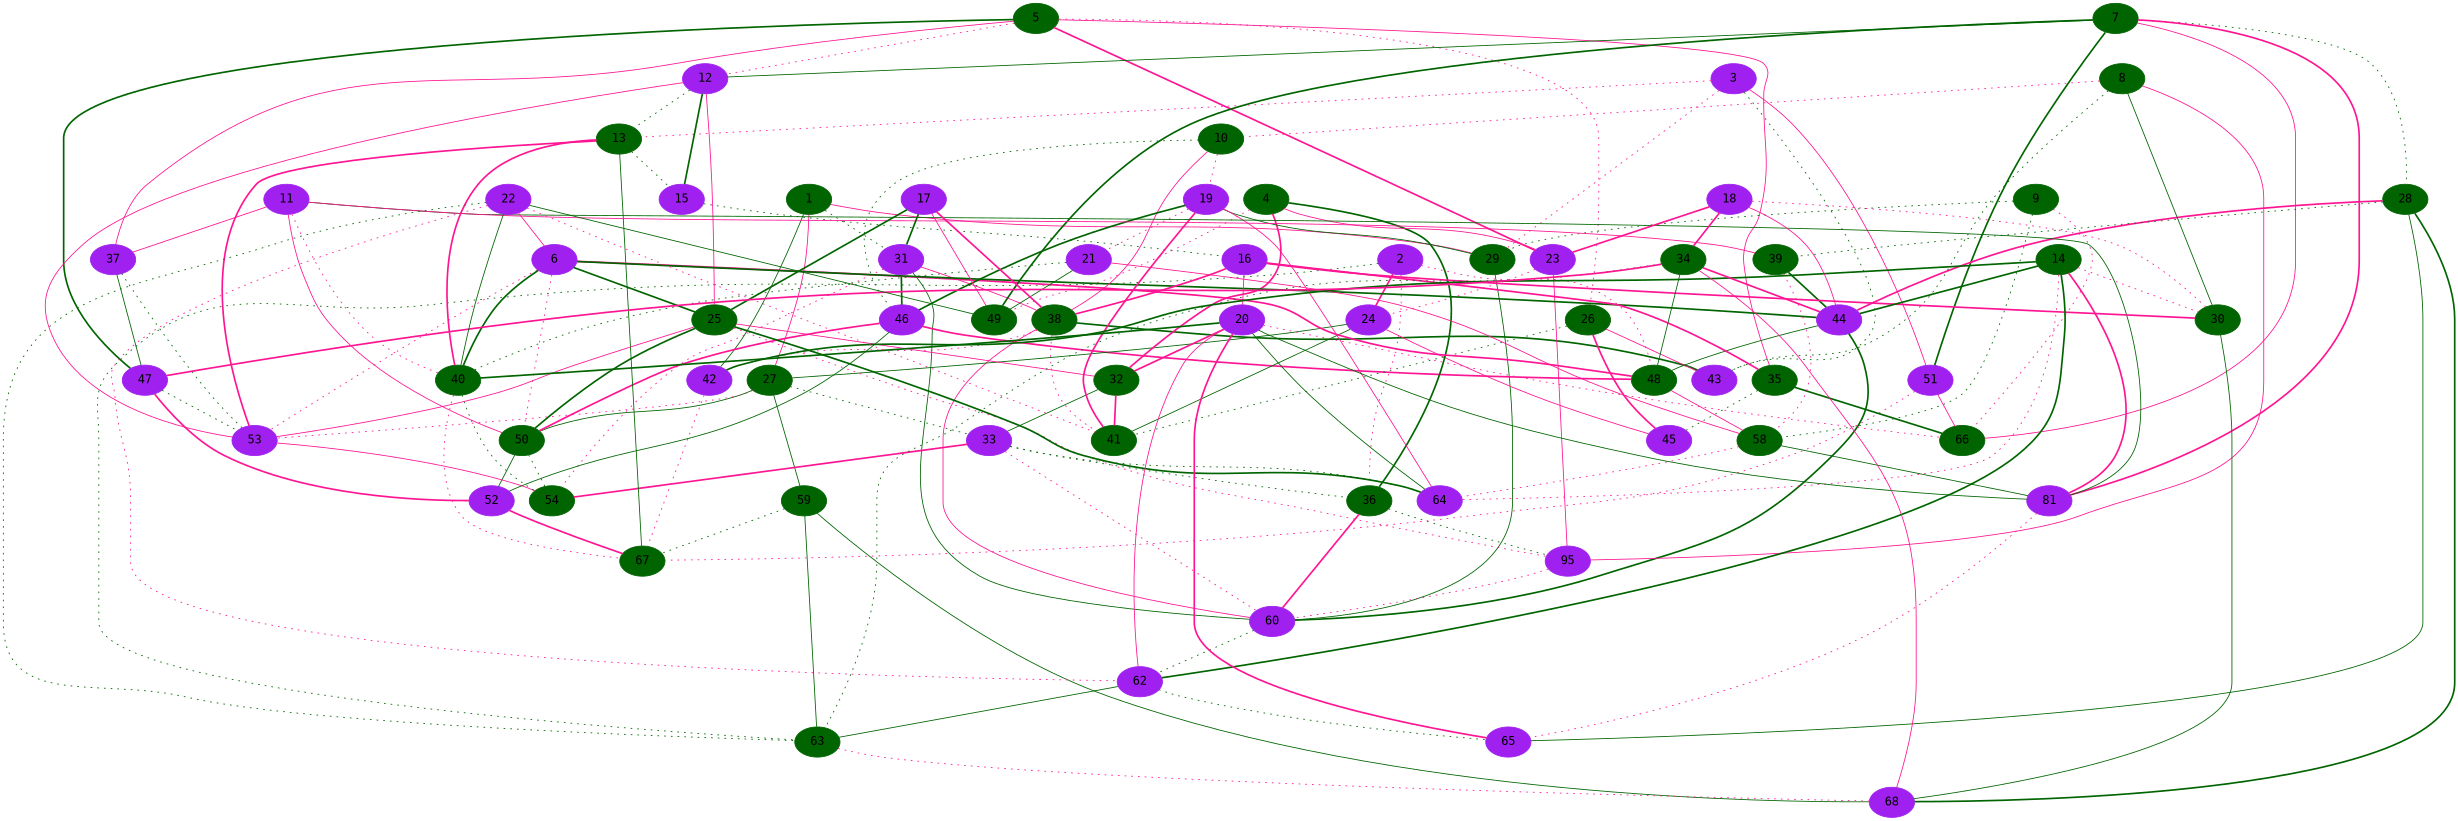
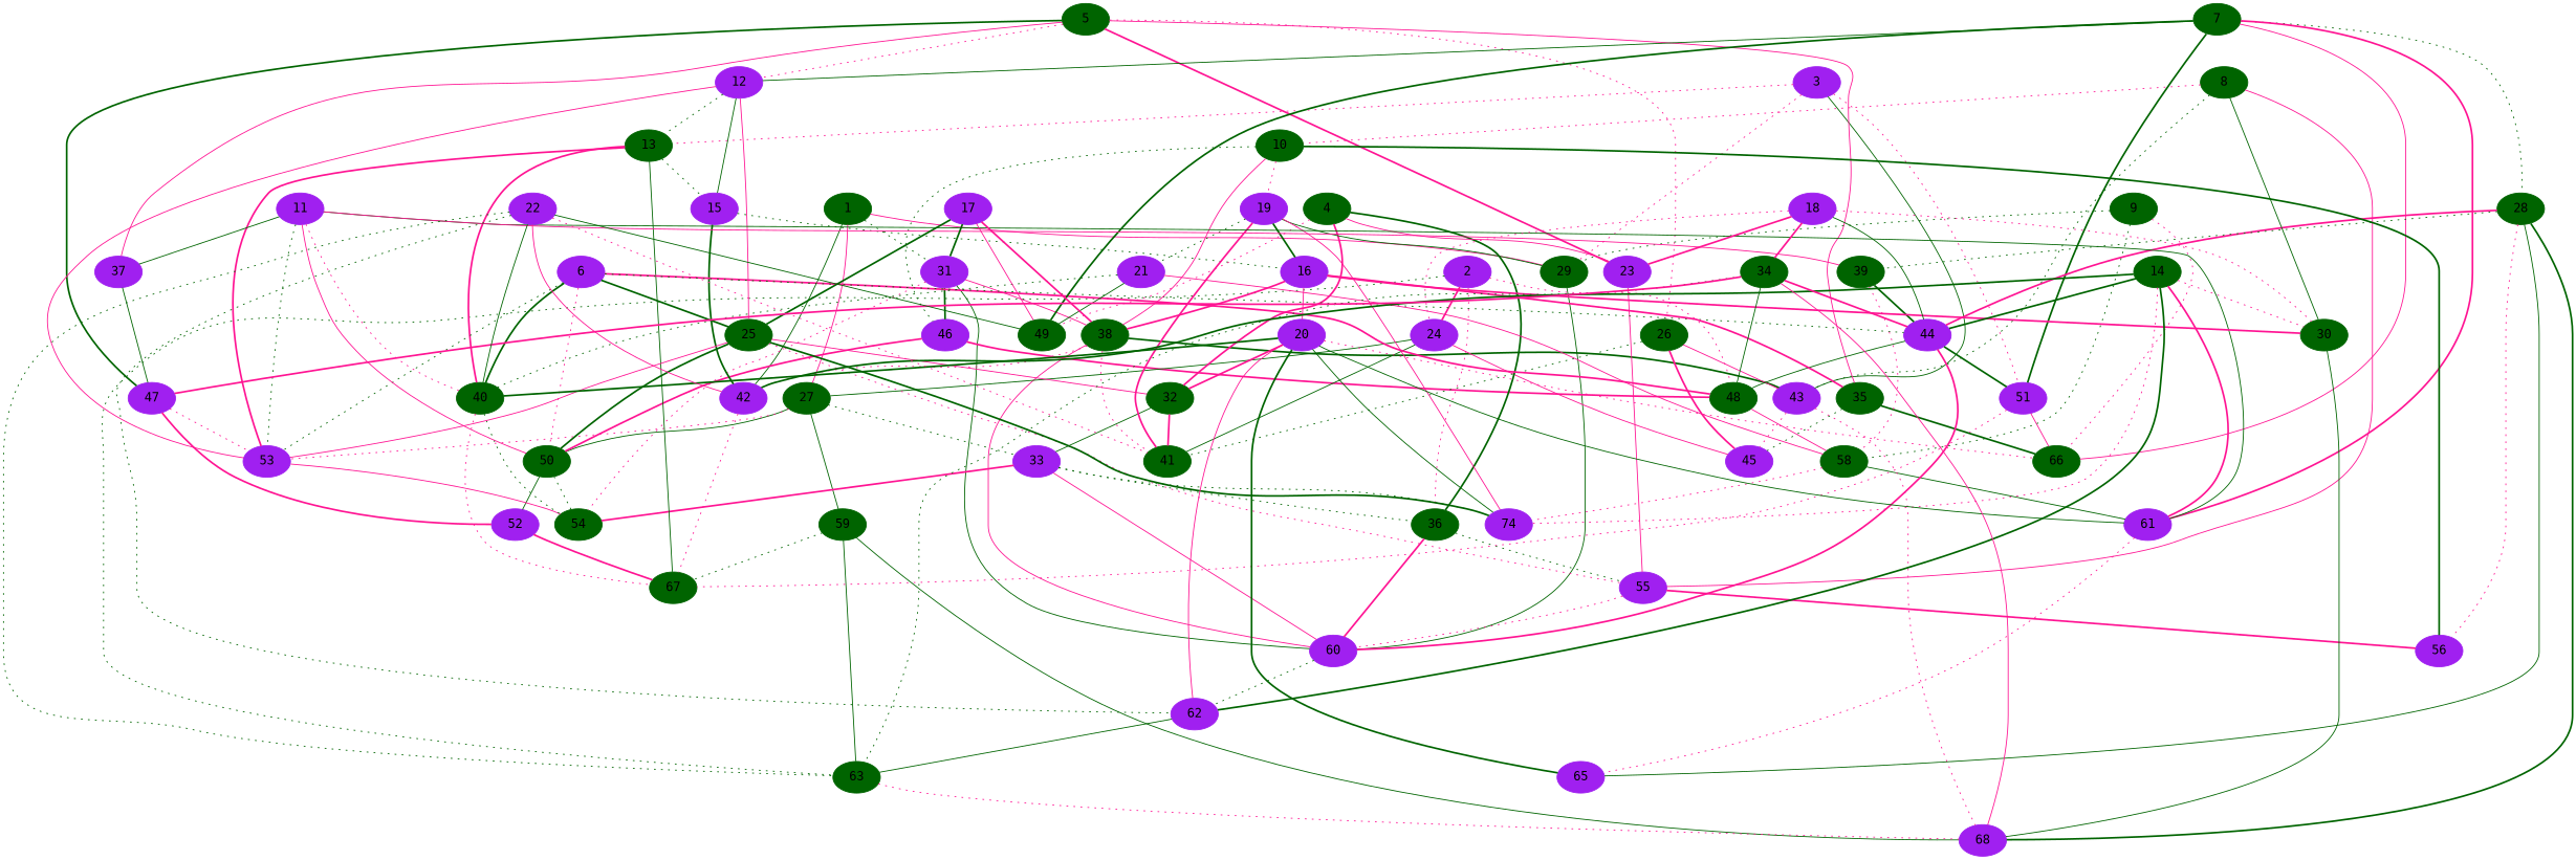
  graph {
    fontname="DejaVu Sans Mono"
    node [color=purple fontname="DejaVu Sans Mono" style=filled]
    edge [color=deeppink fontname="DejaVu Sans Mono" style=dotted weight=1.0]
    1 [color=darkgreen]
    27 [color=darkgreen]
    29 [color=darkgreen]
    31
    42
    50 [color=darkgreen]
    53
    33
    59 [color=darkgreen]
    60
    38 [color=darkgreen]
    46
    54 [color=darkgreen]
    67 [color=darkgreen]
    2
    24
    36 [color=darkgreen]
    48 [color=darkgreen]
    63 [color=darkgreen]
    41 [color=darkgreen]
    45
-   55 [label=95]
+   55
    58 [color=darkgreen]
    68
    3
    13 [color=darkgreen]
    43
    51
    40 [color=darkgreen]
    15
    66 [color=darkgreen]
    4 [color=darkgreen]
    23
    32 [color=darkgreen]
    49 [color=darkgreen]
    5 [color=darkgreen]
    12
    26 [color=darkgreen]
    35 [color=darkgreen]
    37
    47
    25 [color=darkgreen]
    52
    6
    44
-   64
+   64 [label=74]
    7 [color=darkgreen]
    28 [color=darkgreen]
-   61 [label=81]
+   61
+   56
    39 [color=darkgreen]
    65
    8 [color=darkgreen]
    10 [color=darkgreen]
    30 [color=darkgreen]
    19
    9 [color=darkgreen]
    21
    11
    16
    14 [color=darkgreen]
    62
    20
    17
    18
    34 [color=darkgreen]
    22
    1 -- 27 [style=solid]
    1 -- 29 [style=solid]
    1 -- 31 [color=darkgreen]
    1 -- 42 [color=darkgreen style=solid]
    27 -- 50 [color=darkgreen style=solid]
    27 -- 53
    27 -- 33 [color=darkgreen]
    27 -- 59 [color=darkgreen style=solid]
    29 -- 60 [color=darkgreen style=solid]
    31 -- 60 [color=darkgreen style=solid]
    31 -- 38 [style=solid]
    31 -- 46 [color=darkgreen style=bold]
    31 -- 54
    42 -- 67
    50 -- 54 [color=darkgreen weight=2.0]
    50 -- 52 [color=darkgreen style=solid weight=2.0]
    53 -- 54 [style=solid]
-   33 -- 60
+   33 -- 60 [style=solid]
    33 -- 54 [style=bold]
    33 -- 36 [color=darkgreen]
    33 -- 64 [color=darkgreen]
    59 -- 67 [color=darkgreen]
    59 -- 63 [color=darkgreen style=solid]
    59 -- 68 [color=darkgreen style=solid]
    60 -- 62 [color=darkgreen]
    38 -- 42
    38 -- 60 [style=solid]
    38 -- 41
    38 -- 43 [color=darkgreen style=bold]
    46 -- 50 [style=bold]
    46 -- 48 [style=bold]
-   46 -- 52 [color=darkgreen style=solid]
    2 -- 24 [style=bold]
    2 -- 36
    2 -- 48
    2 -- 63 [color=darkgreen]
    24 -- 27 [color=darkgreen style=solid]
    24 -- 41 [color=darkgreen style=solid]
    24 -- 45 [style=solid weight=2.0]
    36 -- 60 [style=bold]
    36 -- 55 [color=darkgreen]
    48 -- 58 [style=solid]
    63 -- 68
    55 -- 60
+   55 -- 56 [style=bold]
    58 -- 64
    58 -- 61 [color=darkgreen style=solid]
    3 -- 29
    3 -- 13
-   3 -- 43 [color=darkgreen]
-   3 -- 51 [style=solid]
+   3 -- 43 [color=darkgreen style=solid]
+   3 -- 51
    13 -- 53 [style=bold]
    13 -- 67 [color=darkgreen style=solid]
    13 -- 40 [style=bold]
    13 -- 15 [color=darkgreen]
+   43 -- 45
+   43 -- 68
    51 -- 67
    51 -- 66 [style=solid]
    40 -- 54 [color=darkgreen]
    40 -- 67
+   15 -- 42 [color=darkgreen style=bold]
    15 -- 16 [color=darkgreen]
    4 -- 36 [color=darkgreen style=bold weight=2.0]
    4 -- 23 [style=solid]
    4 -- 32 [style=bold]
    4 -- 49 [weight=2.0]
    23 -- 55 [style=solid]
    32 -- 33 [color=darkgreen style=solid]
    32 -- 41 [style=bold]
    5 -- 23 [style=bold]
    5 -- 12
    5 -- 26
    5 -- 35 [style=solid]
    5 -- 37 [style=solid]
    5 -- 47 [color=darkgreen style=bold]
    12 -- 53 [style=solid]
    12 -- 13 [color=darkgreen]
-   12 -- 15 [color=darkgreen style=bold]
+   12 -- 15 [color=darkgreen style=solid]
    12 -- 25 [style=solid]
    26 -- 41 [color=darkgreen]
    26 -- 45 [style=bold]
    26 -- 43 [style=solid]
    35 -- 45 [color=darkgreen weight=2.0]
    35 -- 66 [color=darkgreen style=bold weight=2.0]
-   37 -- 53 [color=darkgreen]
+   11 -- 53 [color=darkgreen]
    37 -- 47 [color=darkgreen style=solid]
-   47 -- 53 [color=darkgreen]
+   47 -- 53
    47 -- 52 [style=bold weight=2.0]
    25 -- 50 [color=darkgreen style=bold]
    25 -- 53 [style=solid]
    25 -- 55
    25 -- 32 [style=solid]
    25 -- 64 [color=darkgreen style=bold]
    52 -- 67 [style=bold]
    6 -- 50
-   6 -- 53
+   6 -- 53 [color=darkgreen]
    6 -- 48 [style=bold]
    6 -- 40 [color=darkgreen style=bold]
    6 -- 25 [color=darkgreen style=bold]
-   6 -- 44 [color=darkgreen style=bold]
-   44 -- 60 [color=darkgreen style=bold]
+   6 -- 44 [color=darkgreen]
+   44 -- 60 [style=bold]
    44 -- 48 [color=darkgreen style=solid]
+   44 -- 51 [color=darkgreen style=bold weight=2.0]
    7 -- 51 [color=darkgreen style=bold]
    7 -- 66 [style=solid]
    7 -- 49 [color=darkgreen style=bold]
    7 -- 12 [color=darkgreen style=solid]
    7 -- 28 [color=darkgreen]
    7 -- 61 [style=bold]
    28 -- 68 [color=darkgreen style=bold]
    28 -- 44 [style=bold]
+   28 -- 56
    28 -- 39 [color=darkgreen]
    28 -- 65 [color=darkgreen style=solid]
    61 -- 65
    39 -- 58
    39 -- 44 [color=darkgreen style=bold]
    8 -- 55 [style=solid]
    8 -- 43 [color=darkgreen]
    8 -- 10
    8 -- 30 [color=darkgreen style=solid]
    10 -- 38 [style=solid]
    10 -- 46 [color=darkgreen]
+   10 -- 56 [color=darkgreen style=bold weight=2.0]
    10 -- 19
    30 -- 68 [color=darkgreen style=solid]
    19 -- 29 [color=darkgreen style=solid]
-   19 -- 46 [color=darkgreen style=bold]
+   19 -- 16 [color=darkgreen style=bold]
    19 -- 41 [style=bold]
    19 -- 64 [style=solid]
-   19 -- 21
+   19 -- 21 [color=darkgreen]
    9 -- 29 [color=darkgreen weight=2.0]
    9 -- 58 [color=darkgreen]
    9 -- 66
    21 -- 58 [style=solid]
    21 -- 40 [color=darkgreen]
    21 -- 49 [color=darkgreen style=solid]
    11 -- 50 [style=solid weight=2.0]
    11 -- 40
-   11 -- 37 [style=solid]
+   11 -- 37 [color=darkgreen style=solid]
    11 -- 61 [color=darkgreen style=solid]
    11 -- 39 [style=solid]
    16 -- 38 [style=bold]
    16 -- 35 [style=bold]
    16 -- 30 [style=bold]
    16 -- 20 [style=solid weight=2.0]
    14 -- 42 [color=darkgreen style=bold]
    14 -- 44 [color=darkgreen style=bold]
    14 -- 64
    14 -- 61 [style=bold]
    14 -- 30
    14 -- 62 [color=darkgreen style=bold]
    62 -- 63 [color=darkgreen style=solid]
-   62 -- 65 [color=darkgreen]
    20 -- 40 [color=darkgreen style=bold]
    20 -- 66
    20 -- 32 [style=bold weight=2.0]
    20 -- 64 [color=darkgreen style=solid]
    20 -- 61 [color=darkgreen style=solid]
-   20 -- 65 [style=bold]
+   20 -- 65 [color=darkgreen style=bold]
    20 -- 62 [style=solid]
    17 -- 31 [color=darkgreen style=bold]
    17 -- 38 [style=bold]
    17 -- 49 [style=solid]
    17 -- 25 [color=darkgreen style=bold]
-   23 -- 24
+   18 -- 24
    18 -- 23 [style=bold]
-   18 -- 44 [style=solid]
+   18 -- 44 [color=darkgreen style=solid]
    18 -- 30 [weight=2.0]
    18 -- 34 [style=bold]
    34 -- 48 [color=darkgreen style=solid]
    34 -- 63 [color=darkgreen]
    34 -- 68 [style=solid]
    34 -- 47 [style=bold]
    34 -- 44 [style=bold]
-   22 -- 6 [style=solid]
+   22 -- 42 [style=solid]
    22 -- 63 [color=darkgreen]
    22 -- 41
    22 -- 40 [color=darkgreen style=solid]
    22 -- 49 [color=darkgreen style=solid]
-   22 -- 62
+   22 -- 62 [color=darkgreen]
  }
